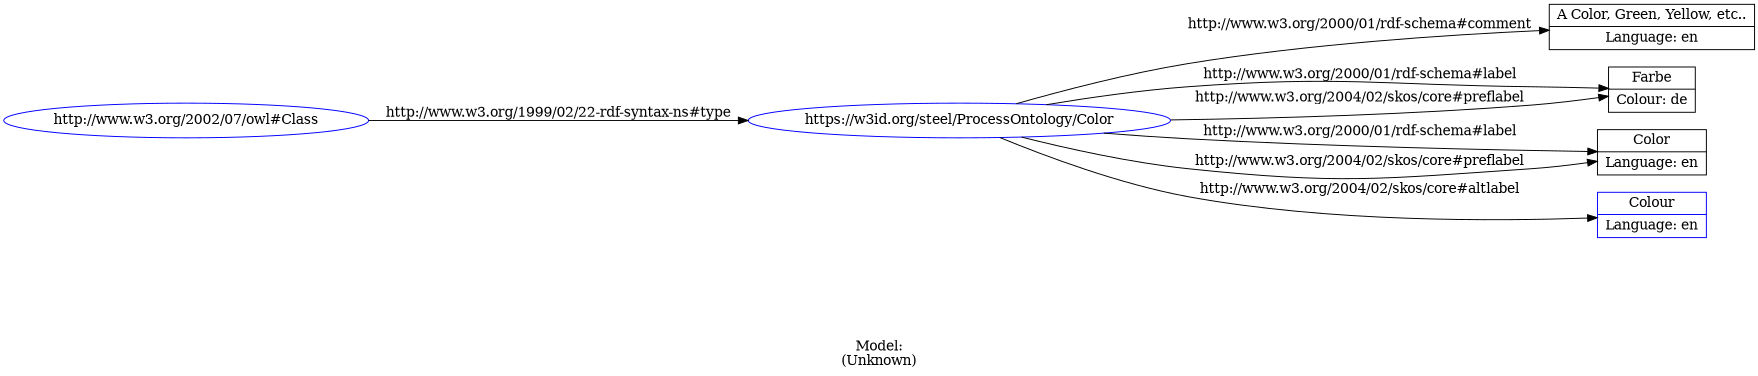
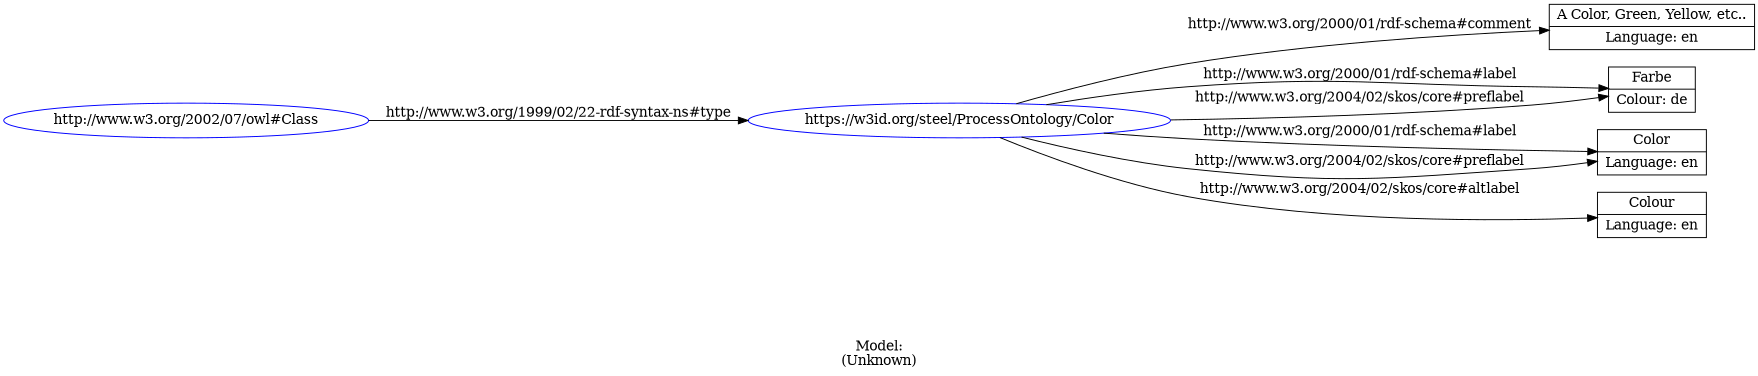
  digraph {
    label="\n\nModel:\n(Unknown)"
    rankdir=LR
    node [shape=record]
    n1 [color=blue label="https://w3id.org/steel/ProcessOntology/Color" shape=ellipse]
    n2 [label="A Color, Green, Yellow, etc..|Language: en"]
    n3 [label="Farbe|Colour: de"]
    n4 [label="Color|Language: en"]
-   n5 [label="Colour|Language: en" color=blue]
+   n5 [label="Colour|Language: en"]
    n6 [color=blue label="http://www.w3.org/2002/07/owl#Class" shape=ellipse]
    n1 -> n2 [label="http://www.w3.org/2000/01/rdf-schema#comment"]
    n1 -> n3 [label="http://www.w3.org/2000/01/rdf-schema#label"]
    n1 -> n3 [label="http://www.w3.org/2004/02/skos/core#preflabel"]
    n1 -> n4 [label="http://www.w3.org/2000/01/rdf-schema#label"]
    n1 -> n4 [label="http://www.w3.org/2004/02/skos/core#preflabel"]
    n1 -> n5 [label="http://www.w3.org/2004/02/skos/core#altlabel"]
    n6 -> n1 [label="http://www.w3.org/1999/02/22-rdf-syntax-ns#type"]
  }
